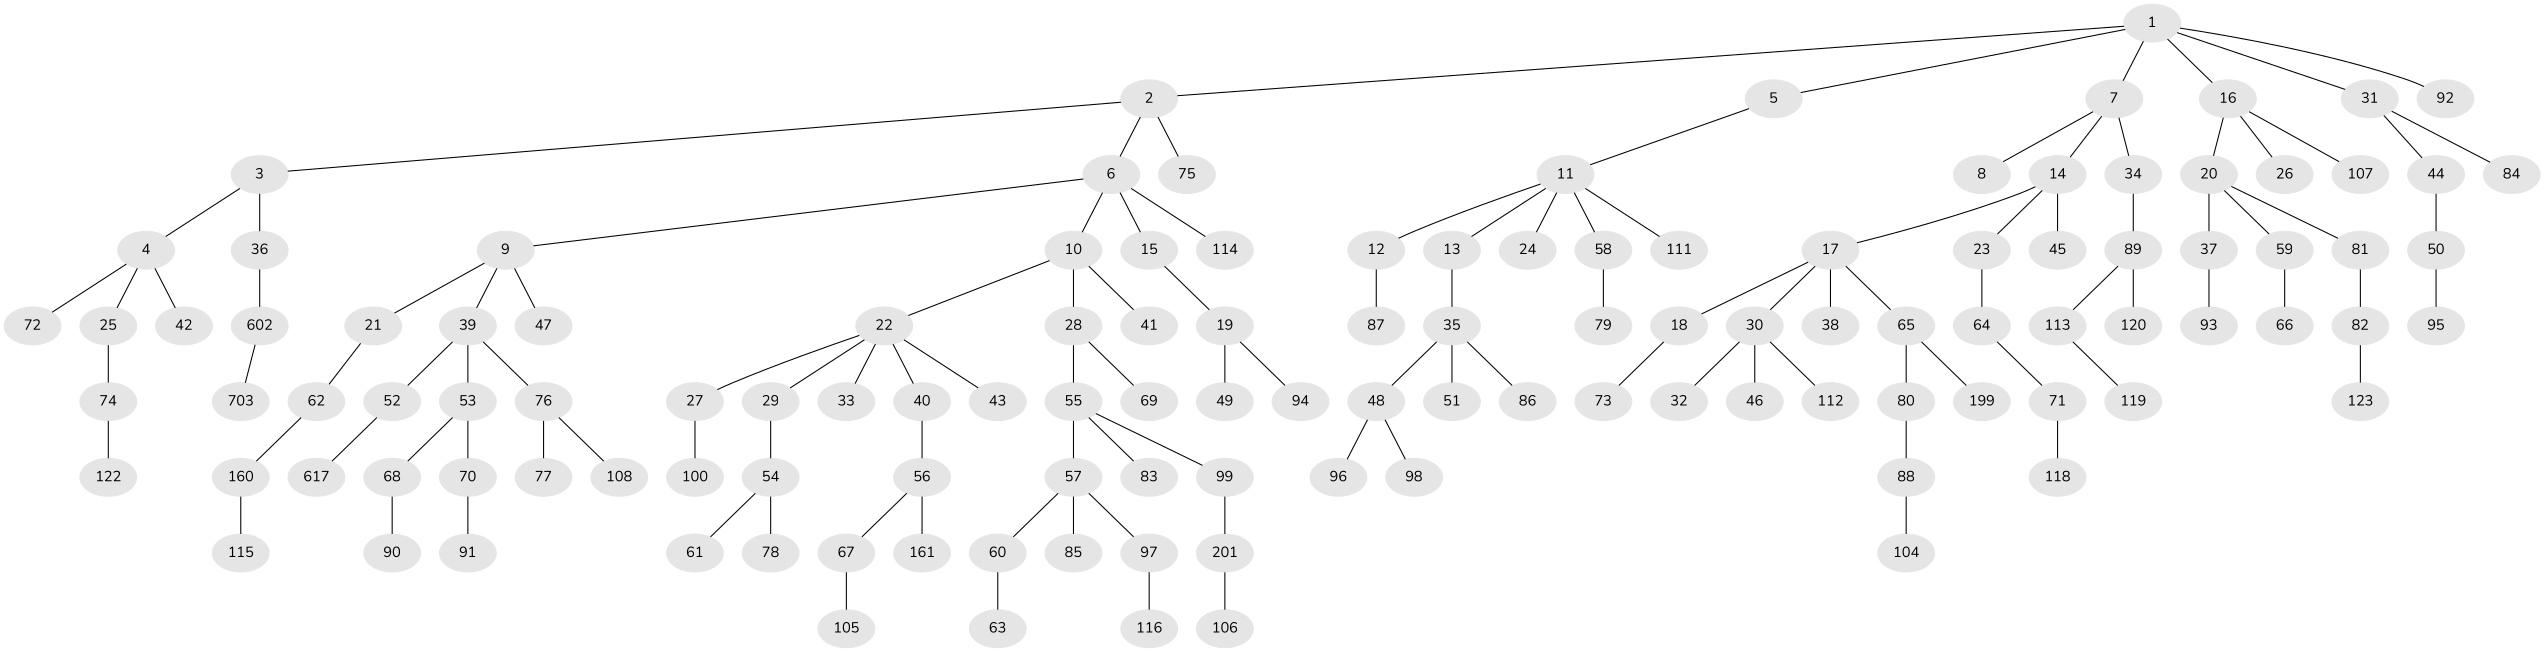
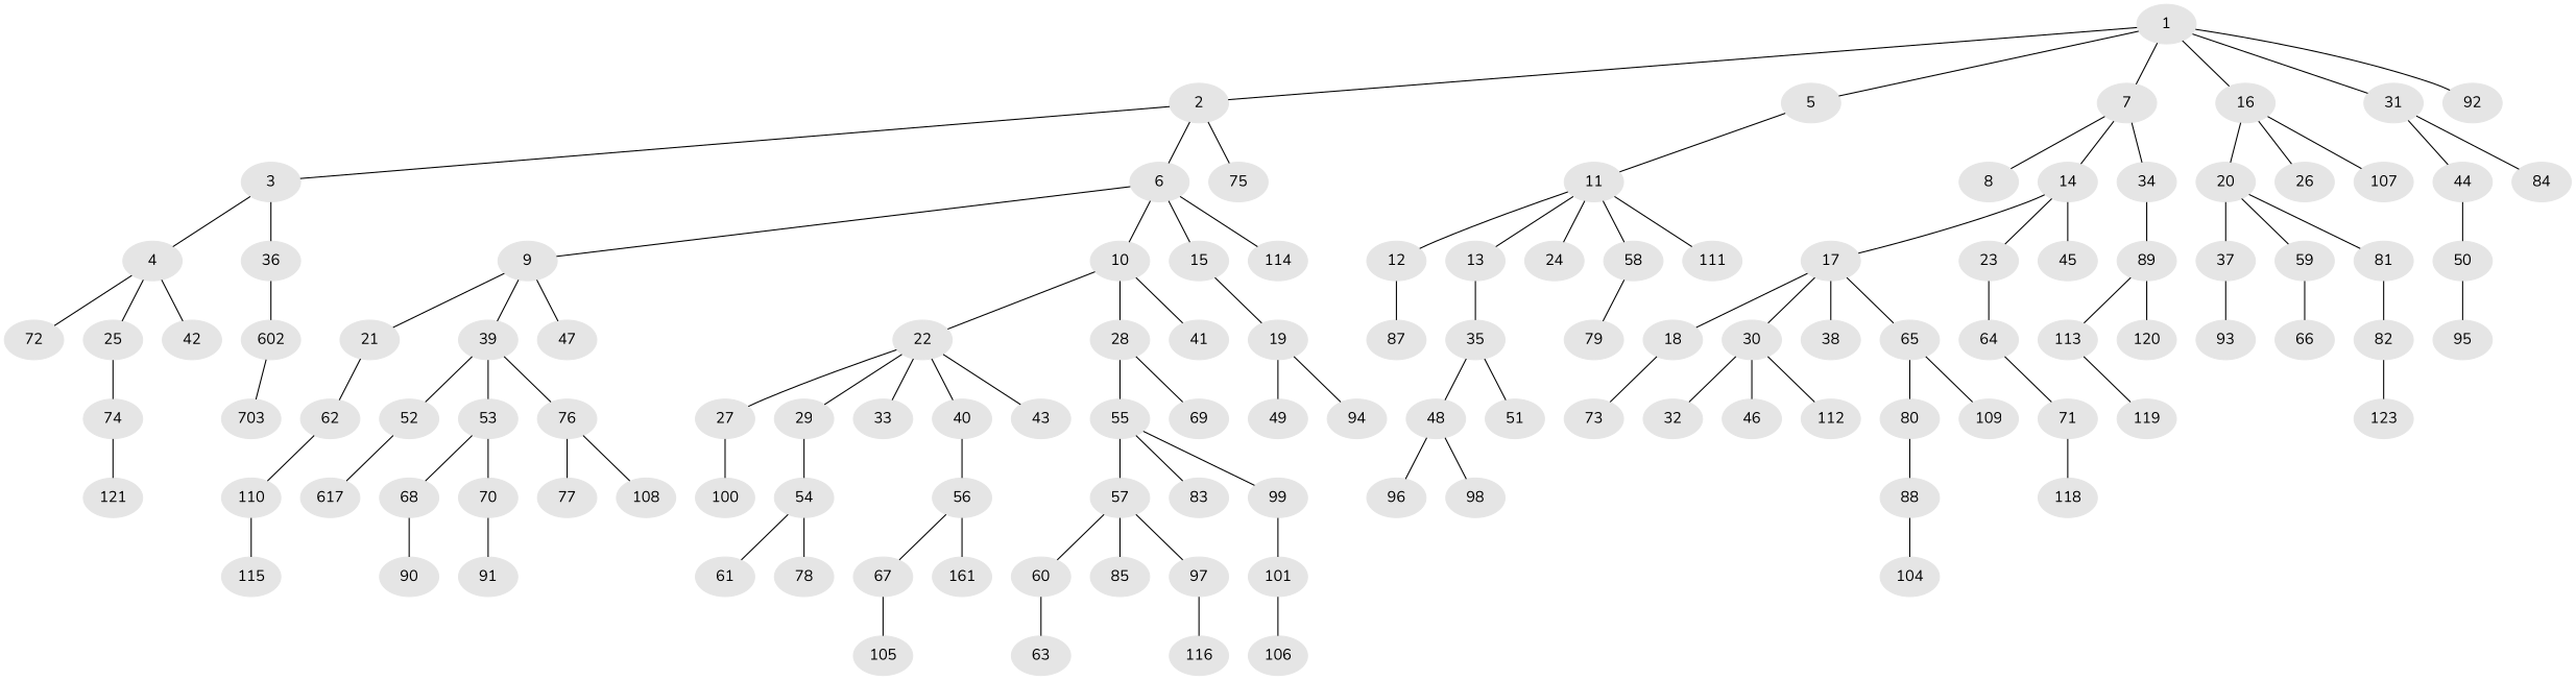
  graph {
    fontname=Nunito
    node [color=gray90 fontname=Nunito style=filled]
    edge [fontname=Nunito]
    1
    2
    5
    7
    16
    31
    92
    3
    6
    75
    11
    8
    14
    34
    20
    26
    107
    44
    84
    4
    36
    9
    10
    15
    114
    72
    25
    42
    n29 [label=602]
    74
    12
    13
    24
    58
    111
    21
    39
    47
    22
    28
    41
    19
    17
    23
    45
    89
    62
    52
    53
    76
    27
    29
    33
    40
    43
    55
    69
    87
    35
    79
    48
    51
-   86
    18
    30
    38
    65
    64
    49
    94
    37
    59
    81
    73
    32
    46
    112
    80
-   109 [label=199]
+   109
    93
    66
    82
-   110 [label=160]
+   110
    100
    54
    56
    71
-   122
+   122 [label=121]
    57
    83
    99
    61
    78
    50
    113
    120
    96
    98
    n99 [label=703]
    n100 [label=617]
    68
    70
    77
    108
    67
    n106 [label=161]
    95
    90
    91
    60
    85
    97
-   101 [label=201]
+   101
    105
    63
    116
    115
    118
    88
    104
    123
    119
    106
    1 -- 2
    1 -- 5
    1 -- 7
    1 -- 16
    1 -- 31
    1 -- 92
    2 -- 3
    2 -- 6
    2 -- 75
    5 -- 11
    7 -- 8
    7 -- 14
    7 -- 34
    16 -- 20
    16 -- 26
    16 -- 107
    31 -- 44
    31 -- 84
    3 -- 4
    3 -- 36
    6 -- 9
    6 -- 10
    6 -- 15
    6 -- 114
    11 -- 12
    11 -- 13
    11 -- 24
    11 -- 58
    11 -- 111
    14 -- 17
    14 -- 23
    14 -- 45
    34 -- 89
    20 -- 37
    20 -- 59
    20 -- 81
    44 -- 50
    4 -- 72
    4 -- 25
    4 -- 42
    36 -- n29
    9 -- 21
    9 -- 39
    9 -- 47
    10 -- 22
    10 -- 28
    10 -- 41
    15 -- 19
    25 -- 74
    n29 -- n99
    74 -- 122
    12 -- 87
    13 -- 35
    58 -- 79
    21 -- 62
    39 -- 52
    39 -- 53
    39 -- 76
    22 -- 27
    22 -- 29
    22 -- 33
    22 -- 40
    22 -- 43
    28 -- 55
    28 -- 69
    19 -- 49
    19 -- 94
    17 -- 18
    17 -- 30
    17 -- 38
    17 -- 65
    23 -- 64
    89 -- 113
    89 -- 120
    62 -- 110
    52 -- n100
    53 -- 68
    53 -- 70
    76 -- 77
    76 -- 108
    27 -- 100
    29 -- 54
    40 -- 56
    55 -- 57
    55 -- 83
    55 -- 99
    35 -- 48
    35 -- 51
-   35 -- 86
    48 -- 96
    48 -- 98
    18 -- 73
    30 -- 32
    30 -- 46
    30 -- 112
    65 -- 80
    65 -- 109
    64 -- 71
    37 -- 93
    59 -- 66
    81 -- 82
    80 -- 88
    82 -- 123
    110 -- 115
    54 -- 61
    54 -- 78
    56 -- 67
    56 -- n106
    71 -- 118
    57 -- 60
    57 -- 85
    57 -- 97
    99 -- 101
    50 -- 95
    113 -- 119
    68 -- 90
    70 -- 91
    67 -- 105
    60 -- 63
    97 -- 116
    101 -- 106
    88 -- 104
  }
